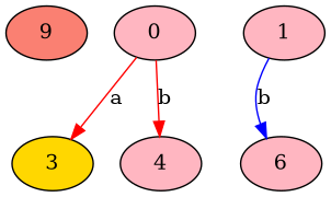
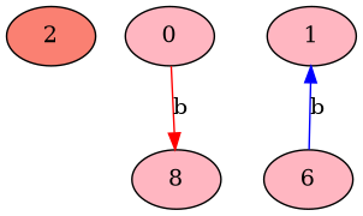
  strict digraph {
    node [fillcolor=lightpink style=filled]
    edge [color=red]
-   2 [fillcolor=salmon label=9]
-   3 [fillcolor=gold]
+   2 [fillcolor=salmon]
    0
-   4
+   4 [label=8]
    1
    6
-   0 -> 3 [label=a]
    0 -> 4 [label=b]
-   1 -> 6 [color=blue label=b]
+   6 -> 1 [color=blue label=b]
  }
